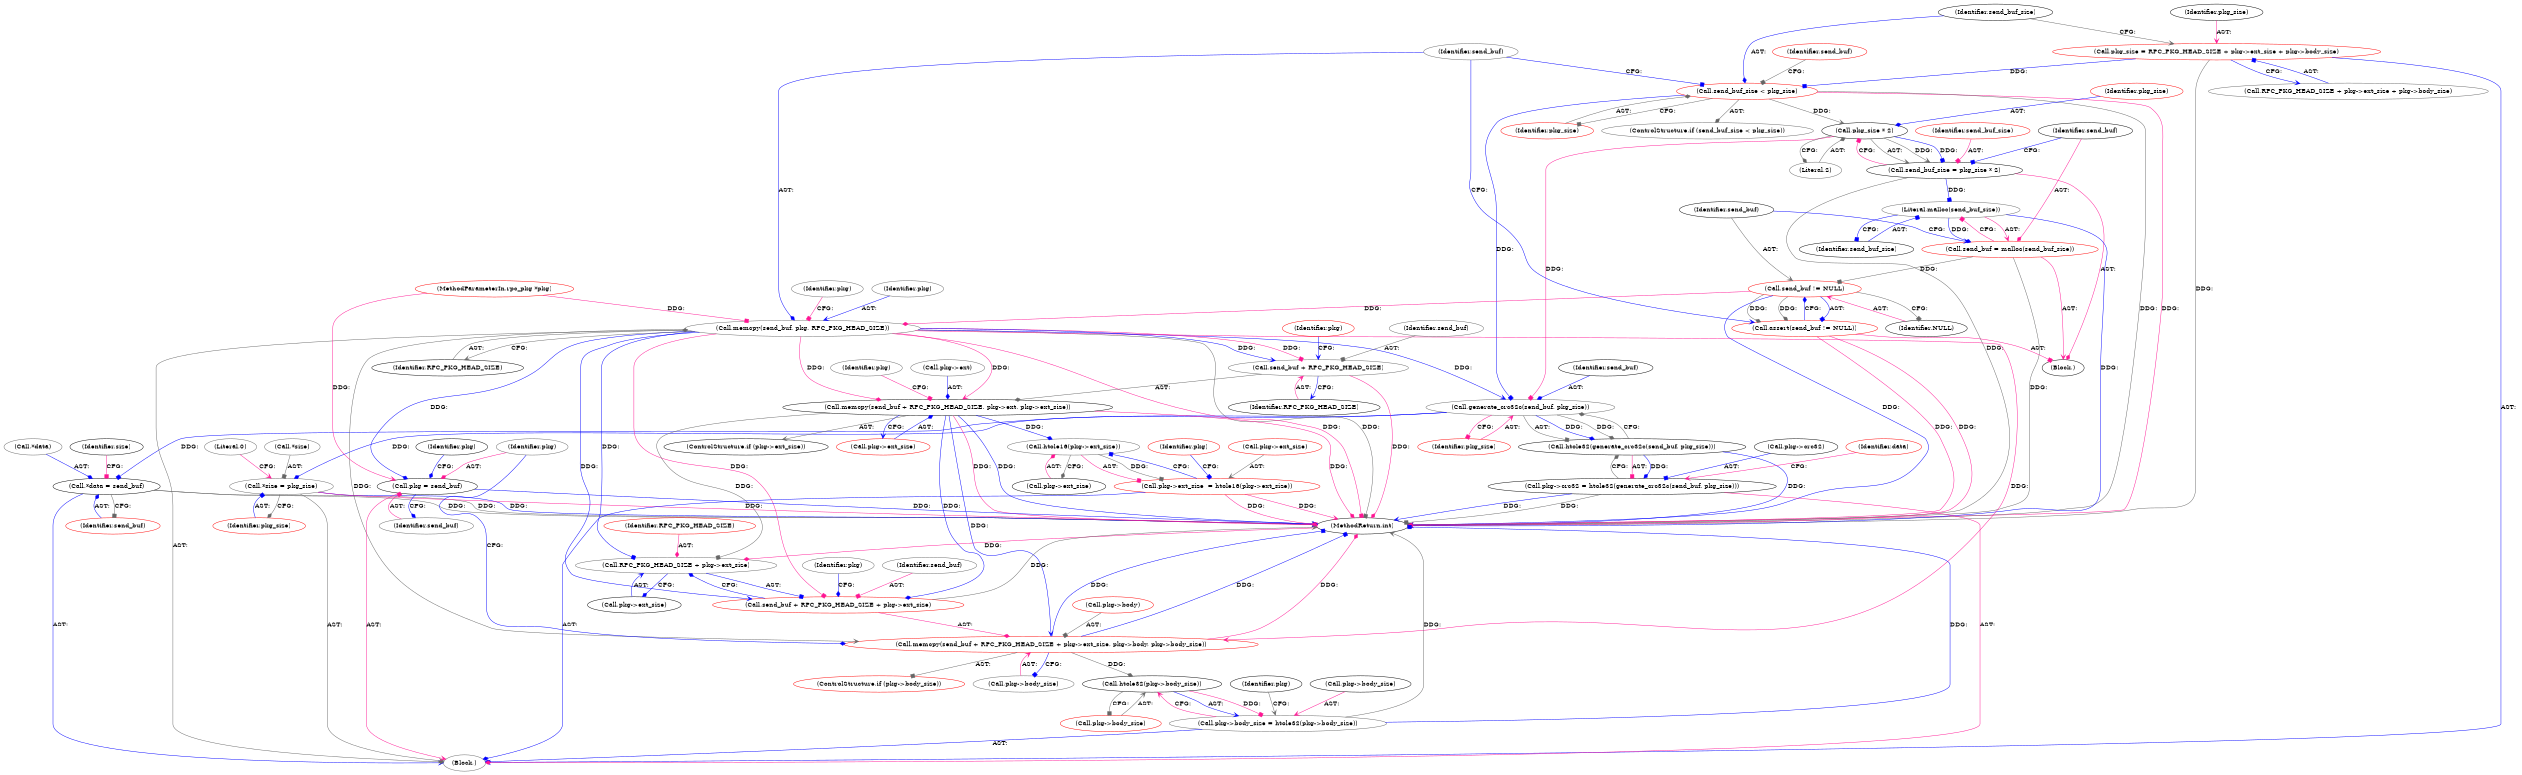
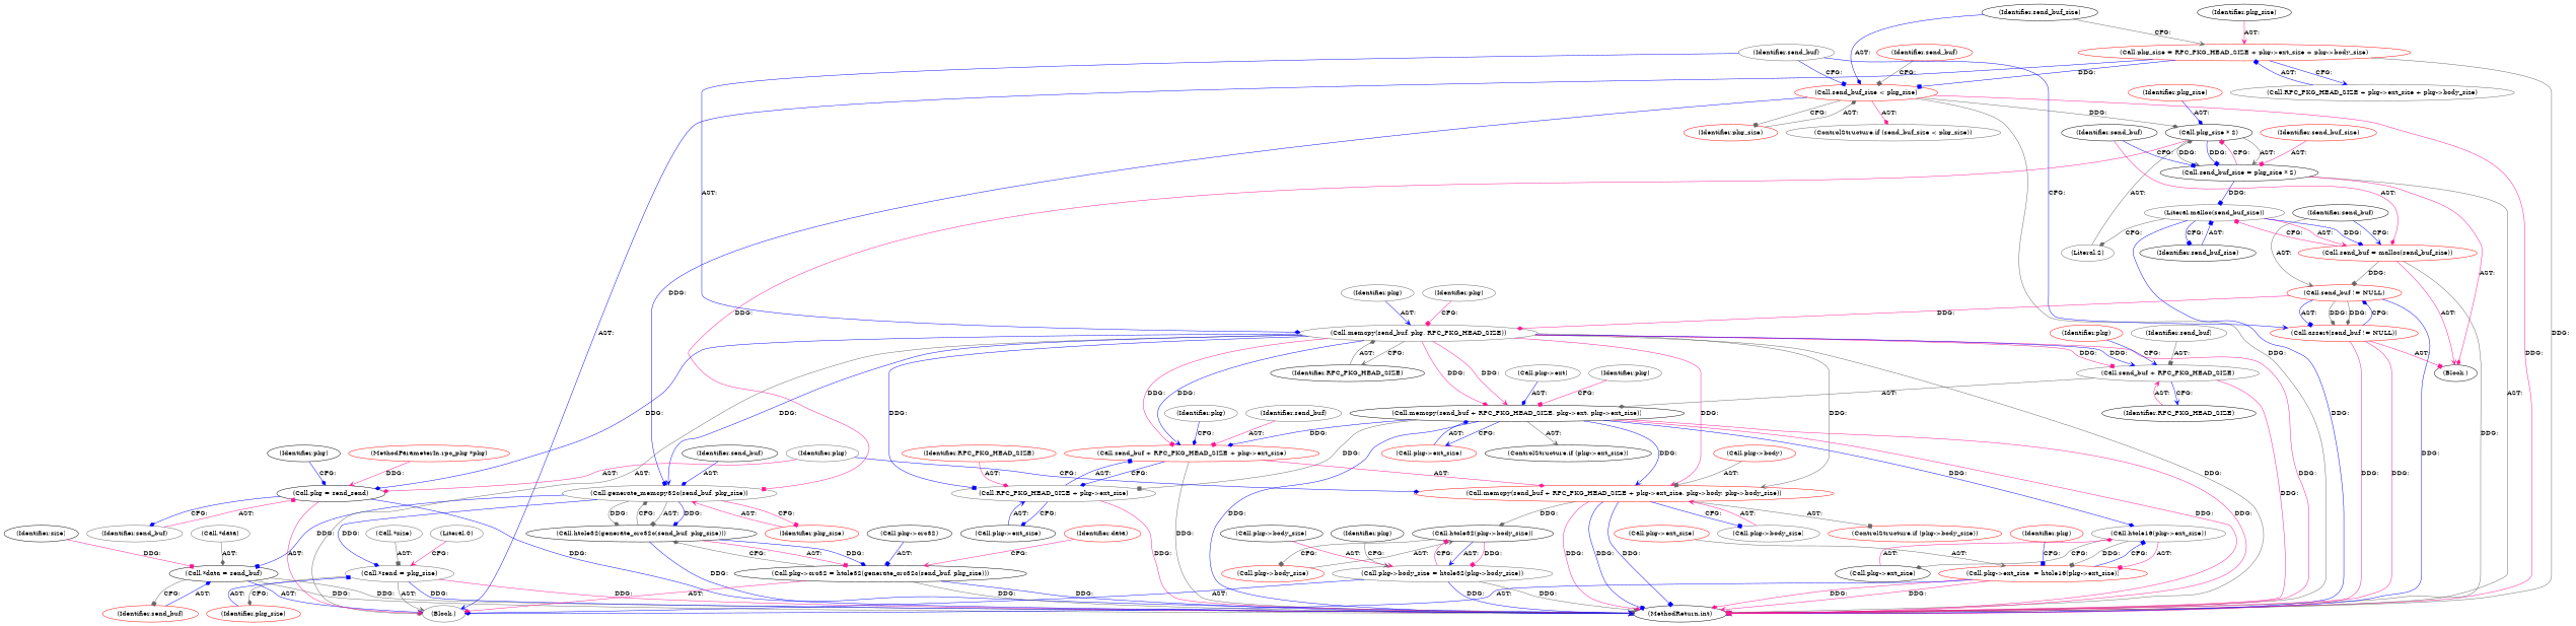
  digraph {
    node [color=black]
    edge [arrowhead=box color=blue]
    n1 [color=red label="(Call,pkg_size = RPC_PKG_HEAD_SIZE + pkg->ext_size + pkg->body_size)"]
    n2 [color=red label="(Call,send_buf_size < pkg_size)"]
    n3 [label="(MethodReturn,int)"]
    n4 [color=gray40 label="(Call,RPC_PKG_HEAD_SIZE + pkg->ext_size + pkg->body_size)"]
    n5 [color=gray40 label="(Block,)"]
    n6 [label="(Call,pkg_size * 2)"]
-   n7 [color=gray40 label="(Call,generate_crc32c(send_buf, pkg_size))"]
+   n7 [color=gray40 label="(Call,generate_memcpy32c(send_buf, pkg_size))"]
    n8 [color=gray40 label="(ControlStructure,if (send_buf_size < pkg_size))"]
    n9 [color=red label="(Identifier,pkg_size)"]
    n10 [label="(Call,send_buf_size = pkg_size * 2)"]
    n11 [color=gray40 label="(Literal,2)"]
    n12 [label="(Call,htole32(generate_crc32c(send_buf, pkg_size)))"]
    n13 [label="(Call,*data = send_buf)"]
-   n14 [color=gray40 label="(Call,*size = pkg_size)"]
+   n14 [color=gray40 label="(Call,*send = pkg_size)"]
    n15 [color=red label="(Identifier,pkg_size)"]
    n16 [color=gray40 label="(Literal,malloc(send_buf_size))"]
    n17 [label="(Block,)"]
    n18 [color=red label="(Call,send_buf = malloc(send_buf_size))"]
    n19 [label="(Identifier,send_buf_size)"]
    n20 [color=red label="(Call,send_buf != NULL)"]
    n21 [color=red label="(Call,assert(send_buf != NULL))"]
    n22 [color=gray40 label="(Call,memcpy(send_buf, pkg, RPC_PKG_HEAD_SIZE))"]
-   n23 [label="(Identifier,NULL)"]
    n24 [label="(Call,memcpy(send_buf + RPC_PKG_HEAD_SIZE, pkg->ext, pkg->ext_size))"]
    n25 [color=red label="(Call,memcpy(send_buf + RPC_PKG_HEAD_SIZE + pkg->ext_size, pkg->body, pkg->body_size))"]
    n26 [color=red label="(Call,send_buf + RPC_PKG_HEAD_SIZE + pkg->ext_size)"]
    n27 [color=gray40 label="(Call,RPC_PKG_HEAD_SIZE + pkg->ext_size)"]
    n28 [color=gray40 label="(Call,send_buf + RPC_PKG_HEAD_SIZE)"]
-   n29 [label="(Call,pkg = send_buf)"]
+   n29 [label="(Call,pkg = send_send)"]
    n30 [label="(Identifier,RPC_PKG_HEAD_SIZE)"]
    n31 [color=gray40 label="(Call,htole16(pkg->ext_size))"]
    n32 [color=red label="(Call,pkg->ext_size)"]
    n33 [label="(ControlStructure,if (pkg->ext_size))"]
    n34 [label="(Call,htole32(pkg->body_size))"]
    n35 [color=gray40 label="(Call,pkg->body_size)"]
    n36 [color=red label="(ControlStructure,if (pkg->body_size))"]
    n37 [label="(Call,pkg->ext_size)"]
    n38 [label="(Identifier,RPC_PKG_HEAD_SIZE)"]
    n39 [color=gray40 label="(Identifier,send_buf)"]
    n40 [color=red label="(Call,pkg->ext_size  = htole16(pkg->ext_size))"]
    n41 [label="(Call,pkg->ext_size)"]
    n42 [color=gray40 label="(Call,pkg->body_size = htole32(pkg->body_size))"]
    n43 [color=red label="(Call,pkg->body_size)"]
    n44 [label="(Call,pkg->crc32 = htole32(generate_crc32c(send_buf, pkg_size)))"]
    n45 [color=red label="(Identifier,send_buf)"]
    n46 [color=red label="(Identifier,pkg_size)"]
    n47 [label="(Call,pkg->body_size)"]
    n48 [color=gray40 label="(Identifier,pkg)"]
    n49 [color=gray40 label="(Identifier,pkg)"]
    n50 [label="(Identifier,send_buf)"]
    n51 [color=gray40 label="(Literal,0)"]
    n52 [color=red label="(Identifier,send_buf)"]
    n53 [label="(Identifier,send_buf)"]
    n54 [color=gray40 label="(Identifier,send_buf)"]
    n55 [label="(Identifier,pkg)"]
    n56 [color=red label="(Identifier,send_buf_size)"]
    n57 [color=red label="(Call,pkg->body)"]
    n58 [color=gray40 label="(Call,*data)"]
    n59 [color=gray40 label="(Identifier,pkg)"]
    n60 [label="(Call,pkg->crc32)"]
    n61 [label="(Identifier,pkg)"]
    n62 [color=red label="(Identifier,pkg)"]
    n63 [label="(Identifier,size)"]
    n64 [label="(Identifier,send_buf_size)"]
    n65 [color=red label="(Call,pkg->ext_size)"]
    n66 [color=red label="(MethodParameterIn,rpc_pkg *pkg)"]
    n67 [label="(Identifier,send_buf)"]
    n68 [color=gray40 label="(Call,*size)"]
    n69 [color=gray40 label="(Call,pkg->ext)"]
    n70 [label="(Identifier,pkg_size)"]
    n71 [color=red label="(Identifier,pkg)"]
    n72 [color=gray40 label="(Identifier,pkg)"]
    n73 [color=gray40 label="(Identifier,pkg)"]
    n74 [color=red label="(Identifier,pkg_size)"]
    n75 [color=red label="(Identifier,RPC_PKG_HEAD_SIZE)"]
    n76 [color=gray40 label="(Identifier,send_buf)"]
    n77 [color=red label="(Identifier,data)"]
    n78 [color=gray40 label="(Identifier,send_buf)"]
    n1 -> n2 [label="DDG: "]
    n1 -> n3 [color=gray40 label="DDG: "]
    n1 -> n4 [arrowhead=vee label="CFG: "]
    n1 -> n5 [arrowhead=vee label="AST: "]
    n2 -> n3 [arrowhead=vee color=deeppink label="DDG: "]
    n2 -> n3 [arrowhead=diamond color=gray40 label="DDG: "]
-   n2 -> n6 [arrowhead=vee color=gray40 label="DDG: "]
+   n2 -> n6 [arrowhead=diamond color=gray40 label="DDG: "]
    n2 -> n7 [label="DDG: "]
-   n2 -> n8 [arrowhead=diamond color=gray40 label="AST: "]
+   n2 -> n8 [arrowhead=diamond color=deeppink label="AST: "]
    n2 -> n9 [color=gray40 label="CFG: "]
    n4 -> n1 [label="AST: "]
    n6 -> n7 [color=deeppink label="DDG: "]
    n6 -> n10 [arrowhead=vee color=gray40 label="AST: "]
    n6 -> n10 [arrowhead=vee color=gray40 label="DDG: "]
    n6 -> n10 [label="DDG: "]
-   n6 -> n11 [arrowhead=diamond color=gray40 label="CFG: "]
+   n16 -> n11 [arrowhead=diamond color=gray40 label="CFG: "]
    n7 -> n12 [color=gray40 label="AST: "]
    n7 -> n12 [arrowhead=diamond label="DDG: "]
    n7 -> n12 [arrowhead=diamond color=gray40 label="DDG: "]
    n7 -> n13 [label="DDG: "]
    n7 -> n14 [arrowhead=diamond label="DDG: "]
    n7 -> n15 [color=deeppink label="CFG: "]
    n9 -> n2 [arrowhead=diamond color=gray40 label="AST: "]
-   n10 -> n3 [arrowhead=vee color=gray40 label="DDG: "]
+   n10 -> n3 [arrowhead=vee color=gray40 label="AST: "]
    n10 -> n6 [color=deeppink label="CFG: "]
    n10 -> n16 [label="DDG: "]
    n10 -> n17 [arrowhead=diamond color=deeppink label="AST: "]
    n11 -> n6 [arrowhead=diamond color=gray40 label="AST: "]
    n12 -> n3 [arrowhead=vee label="DDG: "]
    n12 -> n7 [arrowhead=diamond color=gray40 label="CFG: "]
    n12 -> n44 [color=deeppink label="AST: "]
    n12 -> n44 [arrowhead=diamond label="DDG: "]
    n13 -> n3 [arrowhead=vee color=gray40 label="DDG: "]
    n13 -> n3 [arrowhead=vee color=gray40 label="DDG: "]
    n13 -> n5 [arrowhead=vee label="AST: "]
    n13 -> n45 [color=gray40 label="CFG: "]
    n14 -> n3 [arrowhead=vee label="DDG: "]
    n14 -> n3 [color=deeppink label="DDG: "]
    n14 -> n5 [arrowhead=vee color=gray40 label="AST: "]
    n14 -> n46 [arrowhead=diamond color=gray40 label="CFG: "]
    n15 -> n7 [arrowhead=vee color=deeppink label="AST: "]
    n16 -> n3 [label="DDG: "]
    n16 -> n18 [arrowhead=vee color=deeppink label="AST: "]
    n16 -> n18 [arrowhead=diamond label="DDG: "]
    n16 -> n19 [label="CFG: "]
    n18 -> n3 [color=gray40 label="DDG: "]
    n18 -> n16 [color=deeppink label="CFG: "]
    n18 -> n17 [arrowhead=vee color=deeppink label="AST: "]
    n18 -> n20 [color=gray40 label="DDG: "]
    n19 -> n16 [label="AST: "]
    n20 -> n3 [arrowhead=vee label="DDG: "]
    n20 -> n21 [label="AST: "]
    n20 -> n21 [arrowhead=diamond color=gray40 label="DDG: "]
    n20 -> n21 [arrowhead=diamond color=gray40 label="DDG: "]
    n20 -> n22 [arrowhead=diamond color=deeppink label="DDG: "]
-   n20 -> n23 [color=gray40 label="CFG: "]
    n21 -> n3 [arrowhead=vee color=deeppink label="DDG: "]
    n21 -> n3 [arrowhead=diamond color=deeppink label="DDG: "]
    n21 -> n17 [color=deeppink label="AST: "]
    n21 -> n20 [arrowhead=diamond label="CFG: "]
    n22 -> n3 [color=gray40 label="DDG: "]
    n22 -> n3 [color=deeppink label="DDG: "]
    n22 -> n5 [arrowhead=diamond color=gray40 label="AST: "]
    n22 -> n7 [arrowhead=vee label="DDG: "]
    n22 -> n24 [arrowhead=diamond color=deeppink label="DDG: "]
    n22 -> n24 [arrowhead=vee color=deeppink label="DDG: "]
    n22 -> n25 [arrowhead=vee color=deeppink label="DDG: "]
    n22 -> n25 [arrowhead=vee color=gray40 label="DDG: "]
    n22 -> n26 [arrowhead=vee label="DDG: "]
    n22 -> n26 [color=deeppink label="DDG: "]
    n22 -> n27 [label="DDG: "]
    n22 -> n28 [color=deeppink label="DDG: "]
    n22 -> n28 [arrowhead=vee label="DDG: "]
    n22 -> n29 [arrowhead=diamond label="DDG: "]
    n22 -> n30 [arrowhead=vee color=gray40 label="CFG: "]
-   n23 -> n20 [arrowhead=vee color=deeppink label="AST: "]
    n24 -> n3 [arrowhead=diamond color=deeppink label="DDG: "]
    n24 -> n3 [arrowhead=diamond color=deeppink label="DDG: "]
    n24 -> n3 [arrowhead=vee label="DDG: "]
    n24 -> n25 [arrowhead=vee label="DDG: "]
    n24 -> n26 [arrowhead=diamond label="DDG: "]
    n24 -> n27 [color=gray40 label="DDG: "]
    n24 -> n31 [arrowhead=diamond label="DDG: "]
    n24 -> n32 [arrowhead=vee label="CFG: "]
    n24 -> n33 [arrowhead=vee color=gray40 label="AST: "]
    n25 -> n3 [arrowhead=diamond color=deeppink label="DDG: "]
    n25 -> n3 [label="DDG: "]
    n25 -> n3 [label="DDG: "]
    n25 -> n34 [arrowhead=diamond color=gray40 label="DDG: "]
    n25 -> n35 [label="CFG: "]
    n25 -> n36 [color=gray40 label="AST: "]
-   n26 -> n3 [arrowhead=vee color=gray40 label="DDG: "]
+   n26 -> n3 [color=gray40 label="DDG: "]
    n26 -> n25 [arrowhead=diamond color=deeppink label="AST: "]
    n26 -> n27 [arrowhead=diamond label="CFG: "]
-   n3 -> n27 [arrowhead=diamond color=deeppink label="DDG: "]
+   n27 -> n3 [arrowhead=diamond color=deeppink label="DDG: "]
    n27 -> n26 [label="AST: "]
    n27 -> n37 [arrowhead=diamond label="CFG: "]
    n28 -> n3 [arrowhead=diamond color=deeppink label="DDG: "]
    n28 -> n24 [arrowhead=diamond color=gray40 label="AST: "]
    n28 -> n38 [arrowhead=vee label="CFG: "]
    n29 -> n3 [arrowhead=vee label="DDG: "]
    n29 -> n5 [arrowhead=vee color=deeppink label="AST: "]
    n29 -> n39 [arrowhead=diamond label="CFG: "]
    n30 -> n22 [arrowhead=diamond color=gray40 label="AST: "]
    n31 -> n40 [color=deeppink label="AST: "]
    n31 -> n40 [color=gray40 label="DDG: "]
    n31 -> n41 [arrowhead=diamond color=gray40 label="CFG: "]
    n32 -> n24 [arrowhead=diamond label="AST: "]
    n34 -> n42 [arrowhead=vee label="AST: "]
    n34 -> n42 [color=deeppink label="DDG: "]
    n34 -> n43 [color=gray40 label="CFG: "]
    n35 -> n25 [arrowhead=vee color=deeppink label="AST: "]
    n37 -> n27 [arrowhead=vee label="AST: "]
    n38 -> n28 [arrowhead=vee color=deeppink label="AST: "]
    n39 -> n29 [color=deeppink label="AST: "]
    n40 -> n3 [arrowhead=diamond color=deeppink label="DDG: "]
    n40 -> n3 [arrowhead=vee color=deeppink label="DDG: "]
    n40 -> n5 [arrowhead=diamond label="AST: "]
    n40 -> n31 [label="CFG: "]
    n41 -> n31 [arrowhead=diamond color=deeppink label="AST: "]
    n42 -> n3 [label="DDG: "]
    n42 -> n3 [arrowhead=vee color=gray40 label="DDG: "]
    n42 -> n5 [arrowhead=diamond label="AST: "]
-   n42 -> n34 [arrowhead=vee color=deeppink label="CFG: "]
+   n42 -> n34 [color=deeppink label="CFG: "]
    n43 -> n34 [arrowhead=vee color=gray40 label="AST: "]
    n44 -> n3 [color=gray40 label="DDG: "]
    n44 -> n3 [arrowhead=vee label="DDG: "]
    n44 -> n5 [arrowhead=diamond color=deeppink label="AST: "]
    n44 -> n12 [arrowhead=diamond color=gray40 label="CFG: "]
    n45 -> n13 [arrowhead=diamond label="AST: "]
    n46 -> n14 [label="AST: "]
    n47 -> n42 [arrowhead=vee color=deeppink label="AST: "]
    n48 -> n22 [arrowhead=vee label="AST: "]
    n49 -> n24 [color=deeppink label="CFG: "]
    n50 -> n10 [label="CFG: "]
    n50 -> n18 [arrowhead=diamond color=deeppink label="AST: "]
    n51 -> n14 [arrowhead=vee color=deeppink label="CFG: "]
    n52 -> n2 [color=gray40 label="CFG: "]
    n53 -> n7 [arrowhead=diamond label="AST: "]
    n54 -> n2 [label="CFG: "]
    n54 -> n21 [arrowhead=vee label="CFG: "]
    n54 -> n22 [arrowhead=diamond label="AST: "]
    n55 -> n29 [arrowhead=diamond label="CFG: "]
    n56 -> n10 [color=deeppink label="AST: "]
    n57 -> n25 [color=gray40 label="AST: "]
-   n58 -> n13 [arrowhead=diamond label="AST: "]
+   n58 -> n13 [arrowhead=diamond color=gray40 label="AST: "]
    n59 -> n25 [arrowhead=diamond label="CFG: "]
    n59 -> n29 [arrowhead=diamond color=deeppink label="AST: "]
    n60 -> n44 [label="AST: "]
    n61 -> n42 [arrowhead=vee color=gray40 label="CFG: "]
    n62 -> n40 [label="CFG: "]
-   n63 -> n13 [color=deeppink label="CFG: "]
+   n63 -> n13 [color=deeppink label="DDG: "]
    n64 -> n1 [arrowhead=vee color=gray40 label="CFG: "]
    n64 -> n2 [arrowhead=diamond label="AST: "]
    n65 -> n40 [arrowhead=vee color=gray40 label="AST: "]
-   n66 -> n22 [color=deeppink label="DDG: "]
    n66 -> n29 [arrowhead=vee color=deeppink label="DDG: "]
    n67 -> n18 [arrowhead=vee label="CFG: "]
    n67 -> n20 [arrowhead=vee color=gray40 label="AST: "]
    n68 -> n14 [color=gray40 label="AST: "]
    n69 -> n24 [arrowhead=diamond label="AST: "]
    n70 -> n1 [arrowhead=vee color=deeppink label="AST: "]
    n71 -> n28 [arrowhead=vee label="CFG: "]
    n72 -> n26 [arrowhead=diamond label="CFG: "]
    n73 -> n22 [color=deeppink label="CFG: "]
    n74 -> n6 [arrowhead=diamond label="AST: "]
    n75 -> n27 [arrowhead=diamond color=deeppink label="AST: "]
    n76 -> n28 [color=gray40 label="AST: "]
    n77 -> n44 [arrowhead=vee color=deeppink label="CFG: "]
    n78 -> n26 [color=deeppink label="AST: "]
  }
